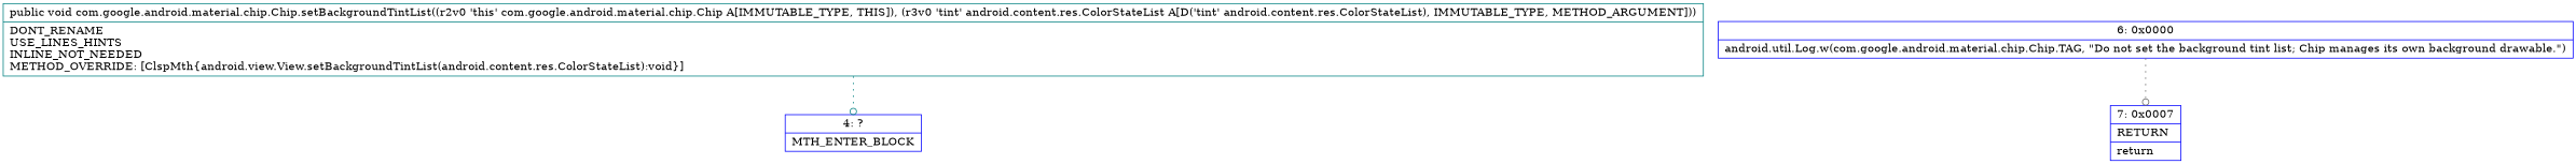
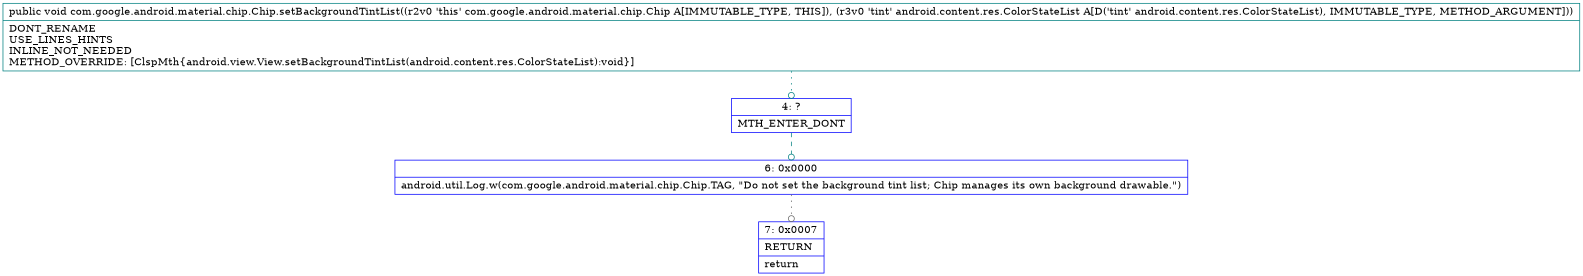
  digraph {
    node [color=blue shape=record]
    edge [arrowhead=odot color=teal style=dotted]
-   n1 [label="{4\:\ ?|MTH_ENTER_BLOCK\l}"]
+   n1 [label="{4\:\ ?|MTH_ENTER_DONT\l}"]
    n2 [label="{6\:\ 0x0000|android.util.Log.w(com.google.android.material.chip.Chip.TAG, \"Do not set the background tint list; Chip manages its own background drawable.\")\l}"]
    n3 [label="{7\:\ 0x0007|RETURN\l|return\l}"]
    n4 [color=teal label="{public void com.google.android.material.chip.Chip.setBackgroundTintList((r2v0 'this' com.google.android.material.chip.Chip A[IMMUTABLE_TYPE, THIS]), (r3v0 'tint' android.content.res.ColorStateList A[D('tint' android.content.res.ColorStateList), IMMUTABLE_TYPE, METHOD_ARGUMENT]))  | DONT_RENAME\lUSE_LINES_HINTS\lINLINE_NOT_NEEDED\lMETHOD_OVERRIDE: [ClspMth\{android.view.View.setBackgroundTintList(android.content.res.ColorStateList):void\}]\l}"]
+   n1 -> n2 [style=dashed]
    n2 -> n3 [color=gray40]
    n4 -> n1
  }
